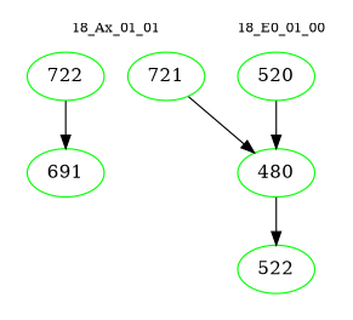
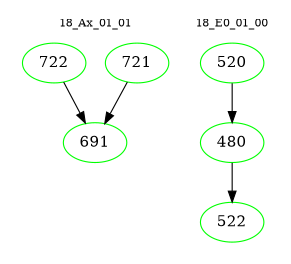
  digraph {
    node [color=green]
    edge [color=black]
    n1 [label=721]
    n2 [label=691]
    n3 [label=722]
    n4 [label=520]
    n5 [label=480]
    n6 [label=522]
    subgraph cluster_1 {
      color=white
      fontsize=10
      label="18_Ax_01_01"
      n1
      n2
      n3
    }
    subgraph cluster_2 {
      color=white
      fontsize=10
      label="18_E0_01_00"
      n4
      n5
      n6
    }
-   n1 -> n5
+   n1 -> n2
    n3 -> n2
    n4 -> n5
    n5 -> n6
  }
